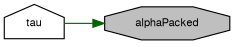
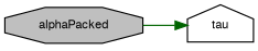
  digraph {
    rankdir=LR
    node [color=black fontname=FreeSans fontsize=10]
    n1 [fillcolor=grey75 fontcolor=black height=0.2 label=alphaPacked shape=octagon style=filled width=0.4]
    n2 [height=0.2 label=tau shape=house width=0.4]
-   n2 -> n1 [color=darkgreen fontname=FreeSans fontsize=10 labelfontname=FreeSans labelfontsize=10 style=solid]
+   n1 -> n2 [color=darkgreen fontname=FreeSans fontsize=10 labelfontname=FreeSans labelfontsize=10 style=solid]
  }
